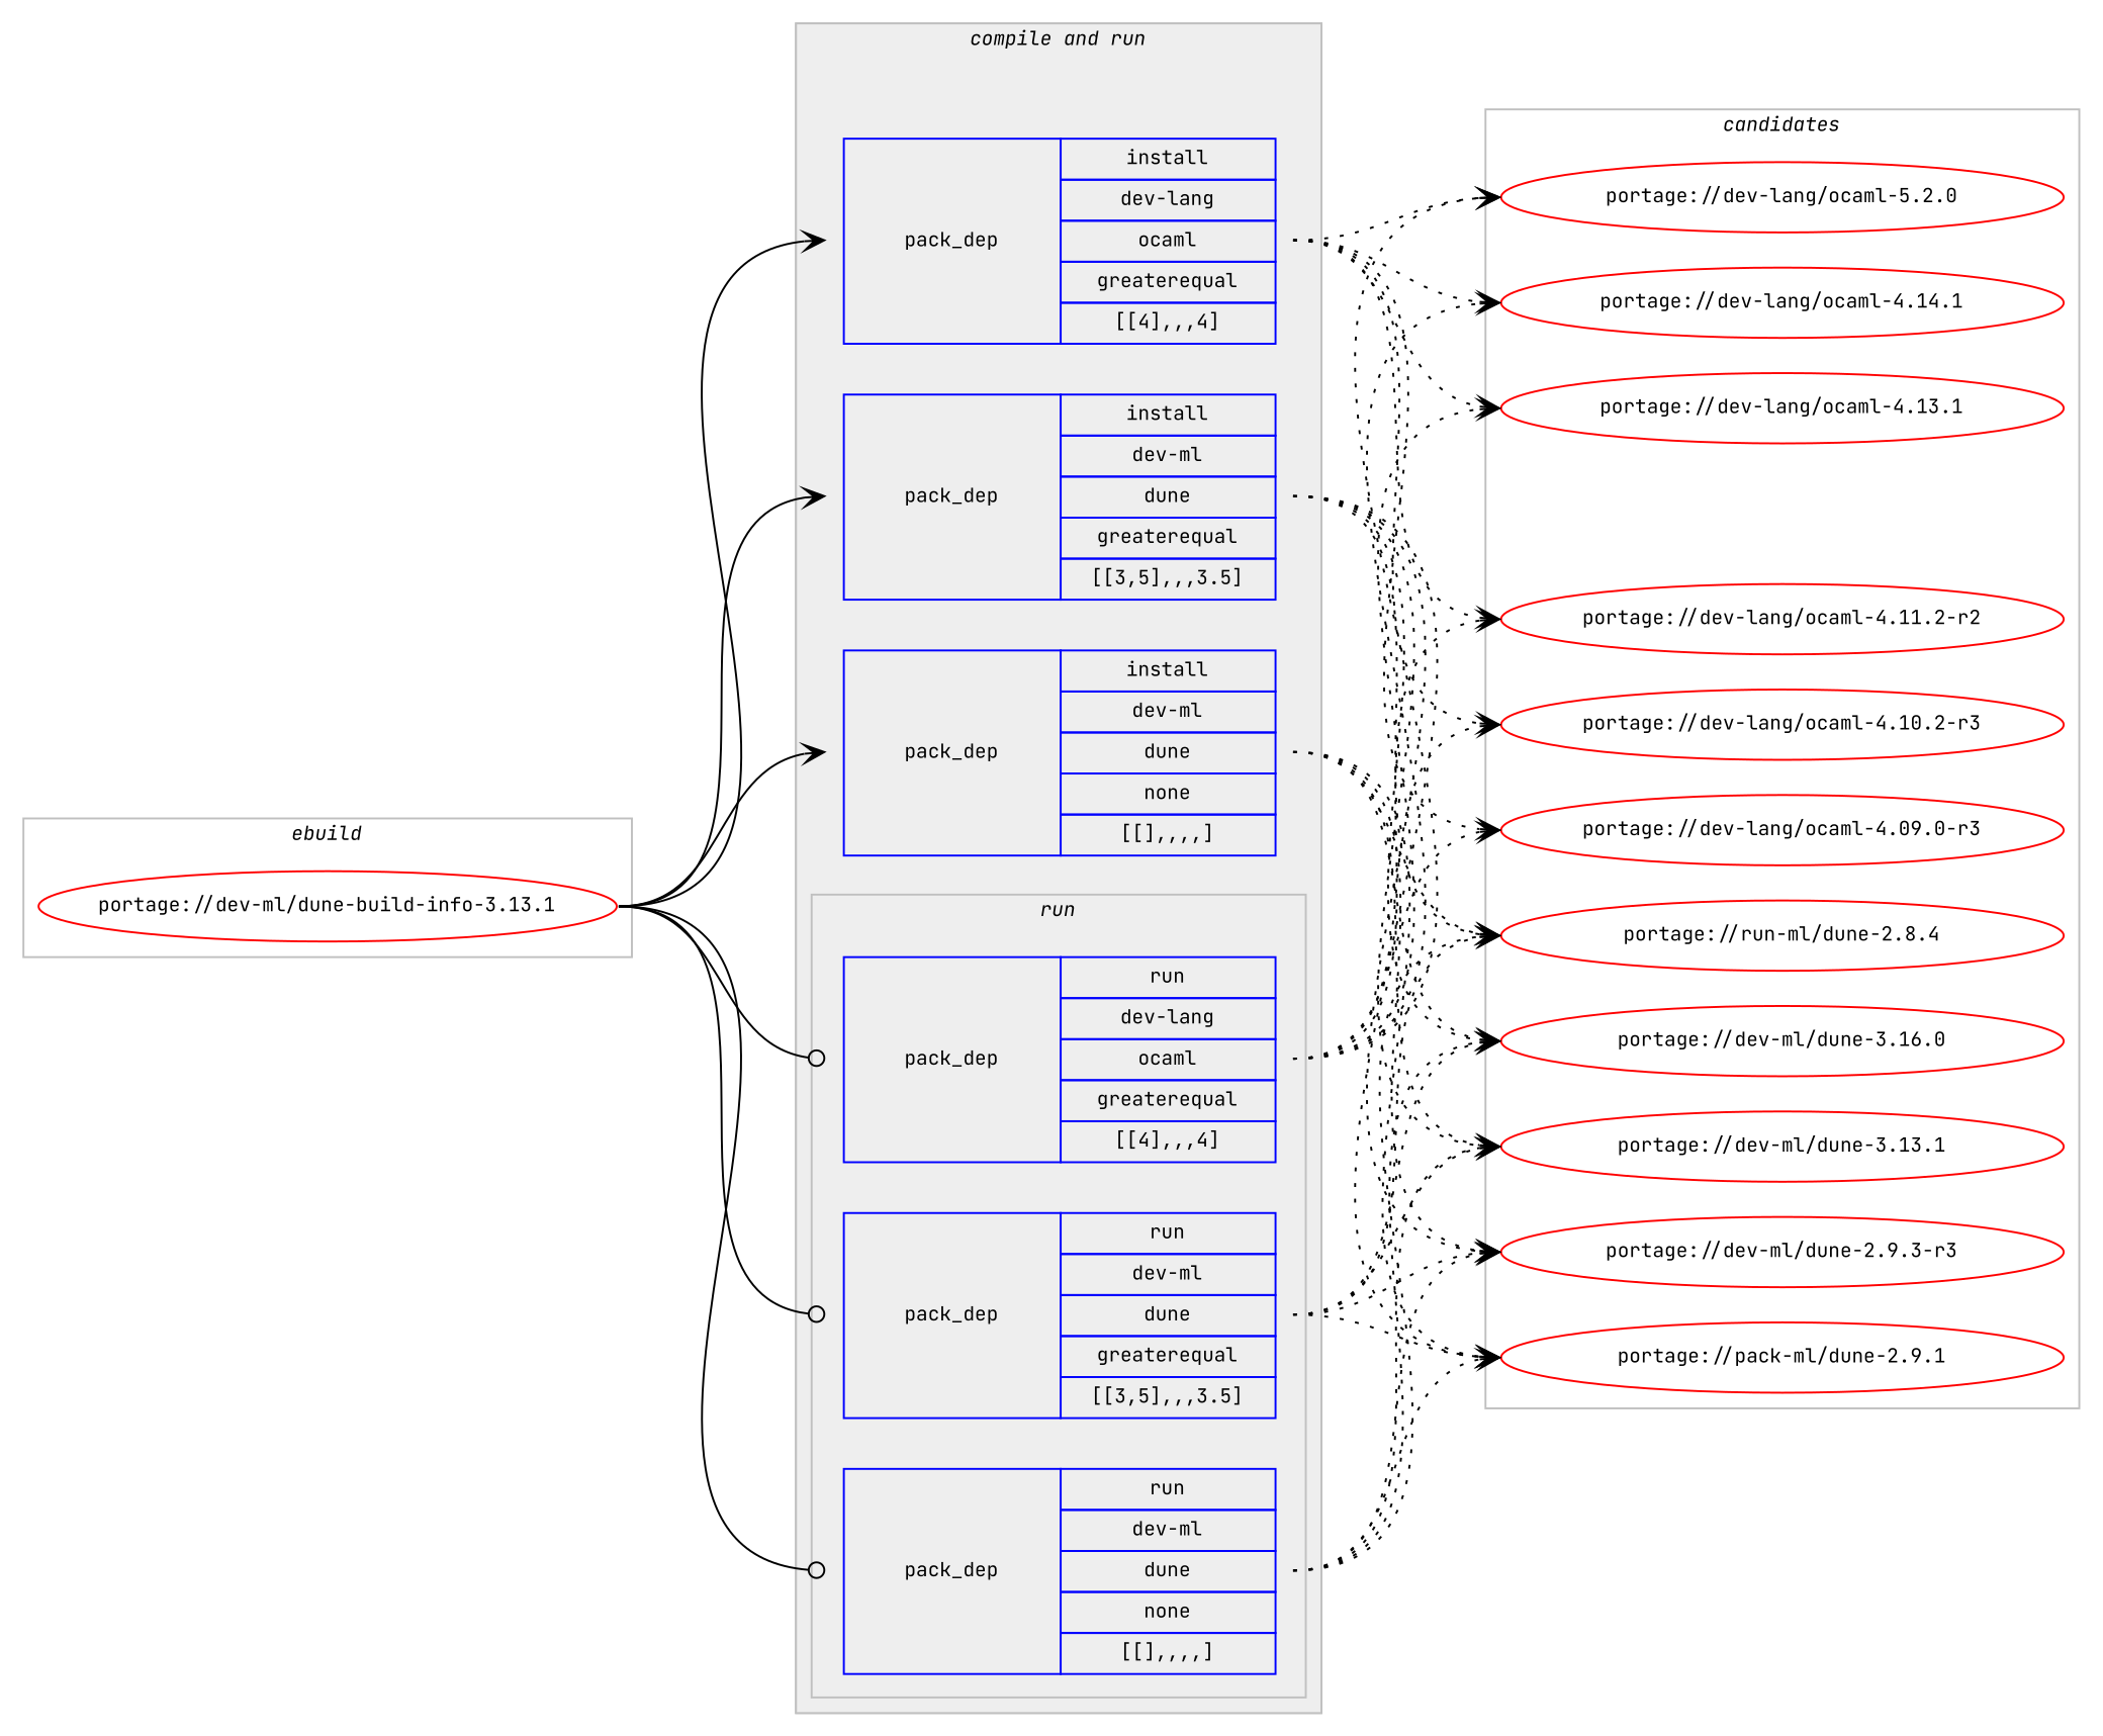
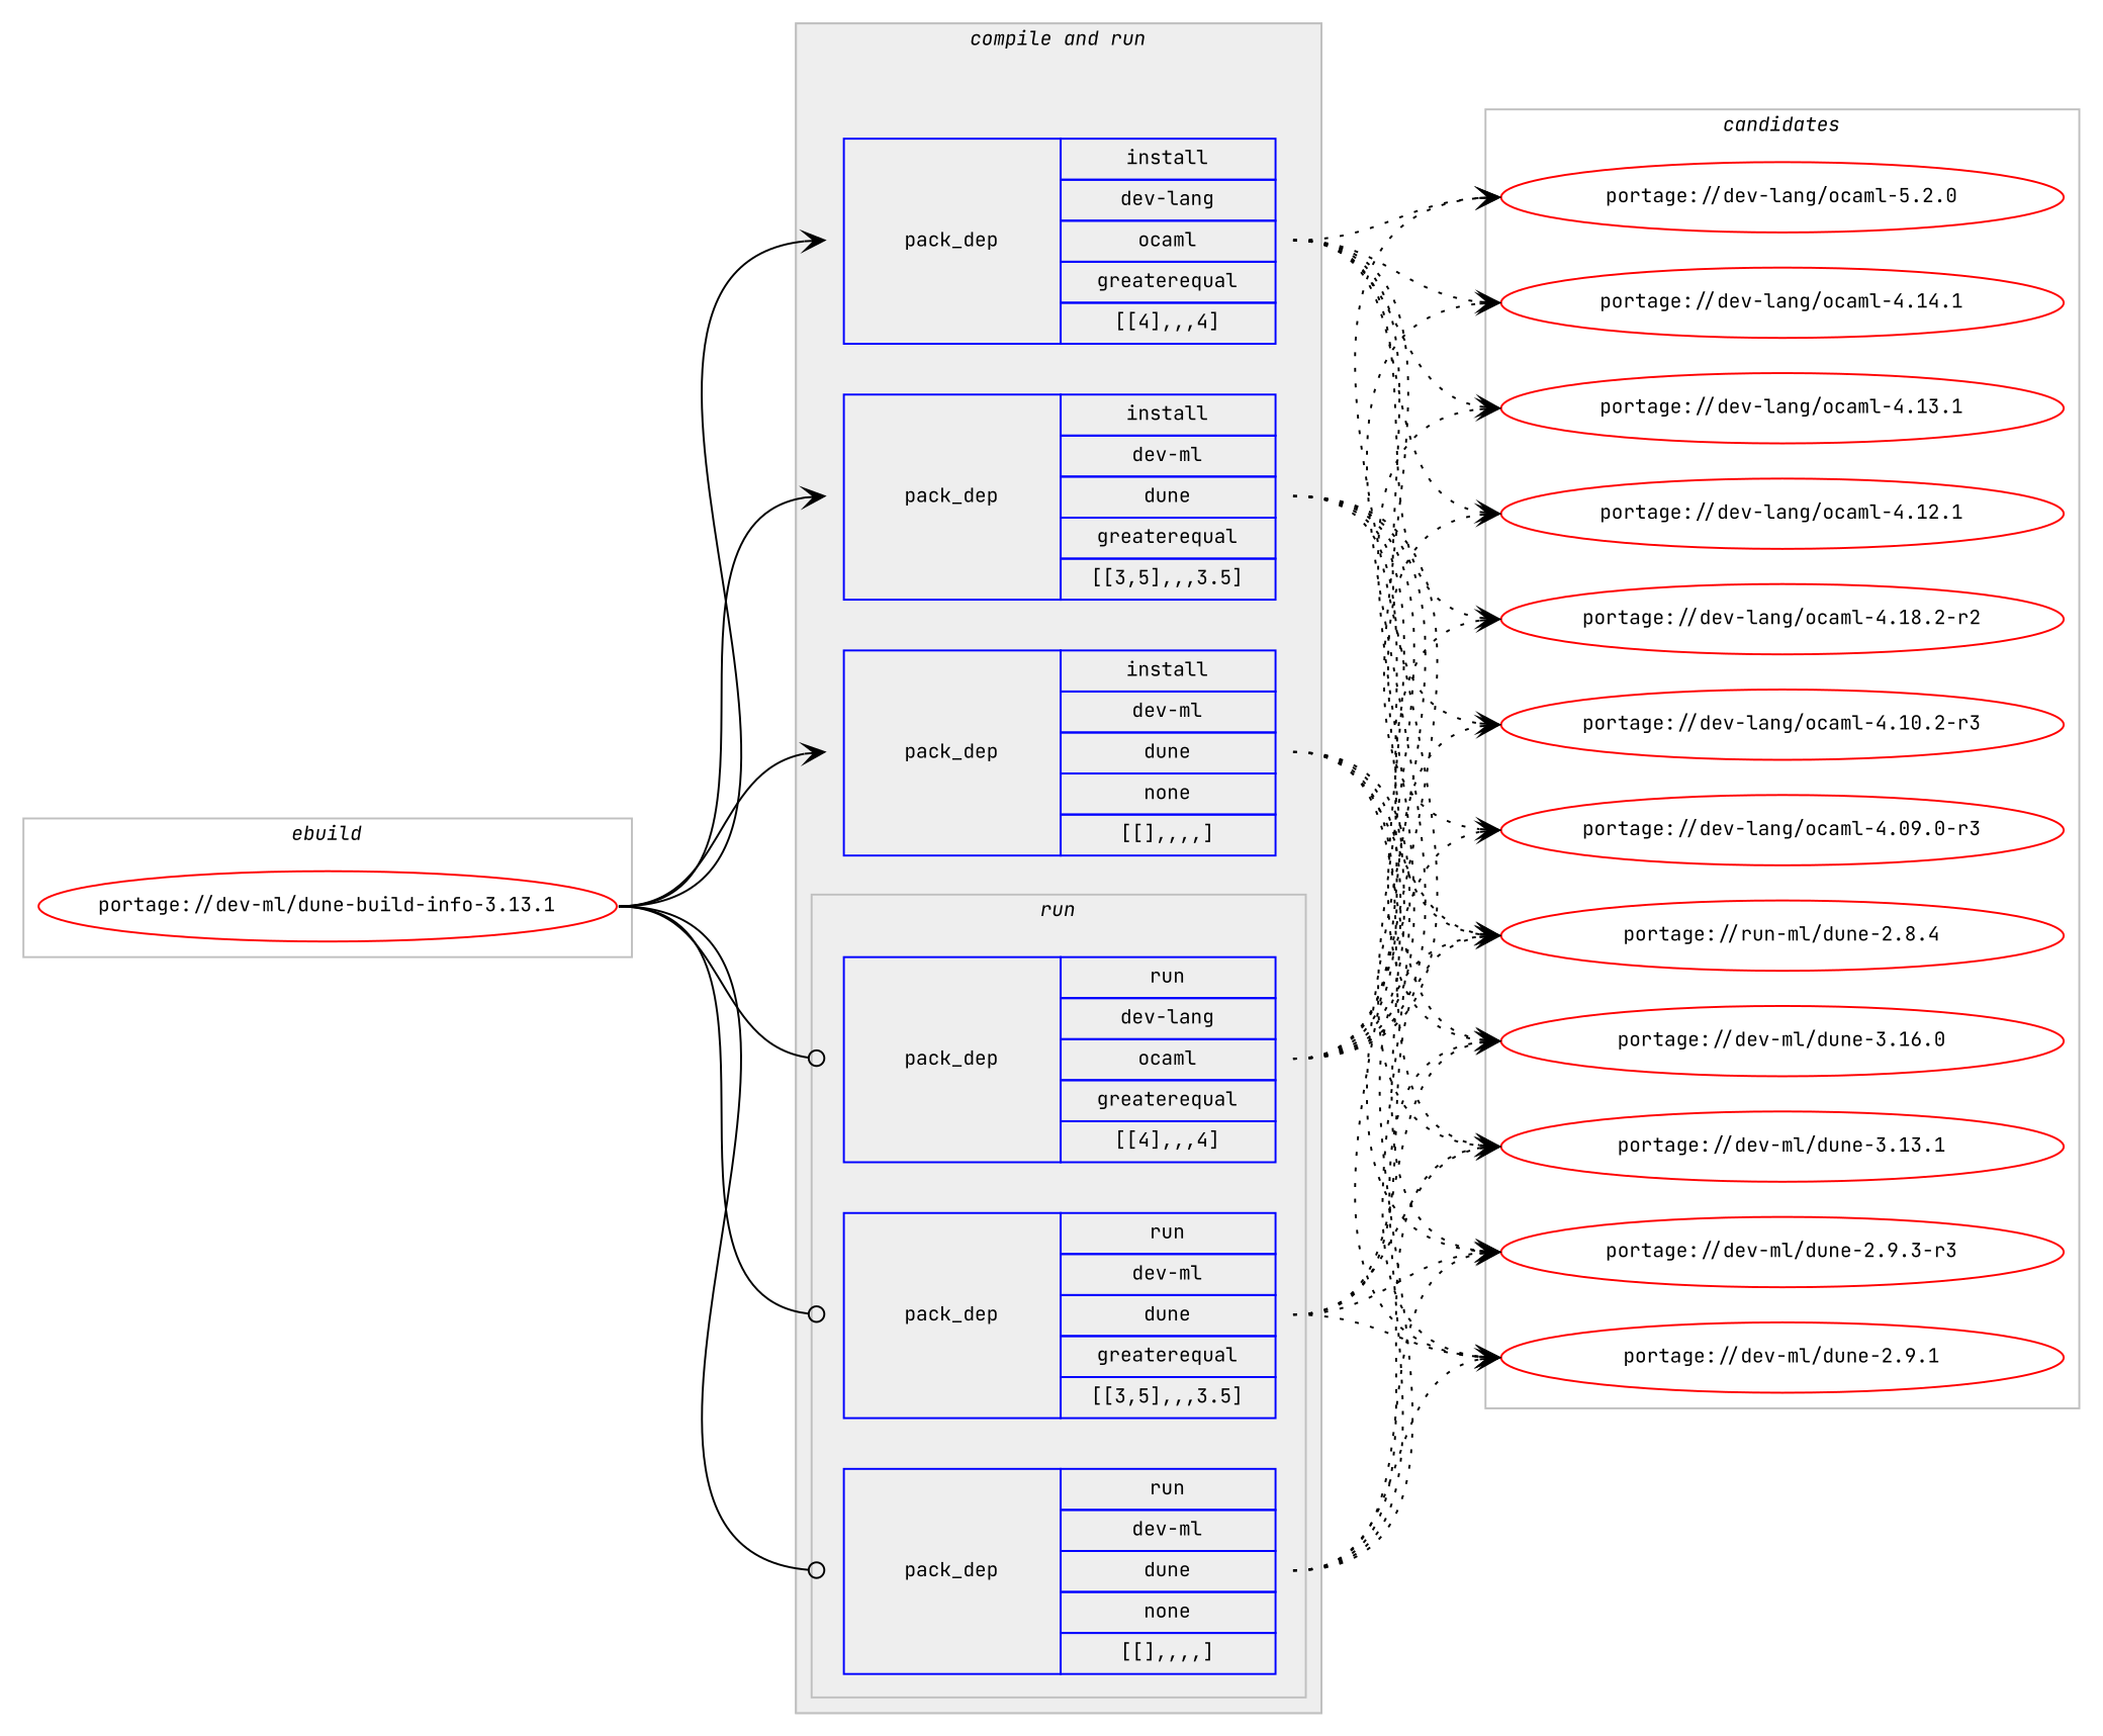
  digraph {
    compound=true
    concentrate=true
    fontname="JetBrains Mono"
    fontsize=10
    newrank=true
    rankdir=LR
    ranksep=1.5
    node [color=red fontname="JetBrains Mono" fontsize=10]
    edge [arrowhead=vee fontname="JetBrains Mono" headport=w style=dotted tailport=e weight=100]
    n1 [label="portage://dev-ml/dune-build-info-3.13.1" width=4]
    n2 [color=blue label=<<TABLE BORDER="0" CELLBORDER="1" CELLSPACING="0" CELLPADDING="4" WIDTH="220"><TR><TD ROWSPAN="6" CELLPADDING="30">pack_dep</TD></TR><TR><TD WIDTH="110">install</TD></TR><TR><TD>dev-lang</TD></TR><TR><TD>ocaml</TD></TR><TR><TD>greaterequal</TD></TR><TR><TD>[[4],,,4]</TD></TR></TABLE>> shape=none]
    n3 [color=blue label=<<TABLE BORDER="0" CELLBORDER="1" CELLSPACING="0" CELLPADDING="4" WIDTH="220"><TR><TD ROWSPAN="6" CELLPADDING="30">pack_dep</TD></TR><TR><TD WIDTH="110">install</TD></TR><TR><TD>dev-ml</TD></TR><TR><TD>dune</TD></TR><TR><TD>greaterequal</TD></TR><TR><TD>[[3,5],,,3.5]</TD></TR></TABLE>> shape=none]
    n4 [color=blue label=<<TABLE BORDER="0" CELLBORDER="1" CELLSPACING="0" CELLPADDING="4" WIDTH="220"><TR><TD ROWSPAN="6" CELLPADDING="30">pack_dep</TD></TR><TR><TD WIDTH="110">install</TD></TR><TR><TD>dev-ml</TD></TR><TR><TD>dune</TD></TR><TR><TD>none</TD></TR><TR><TD>[[],,,,]</TD></TR></TABLE>> shape=none]
    n5 [color=blue label=<<TABLE BORDER="0" CELLBORDER="1" CELLSPACING="0" CELLPADDING="4" WIDTH="220"><TR><TD ROWSPAN="6" CELLPADDING="30">pack_dep</TD></TR><TR><TD WIDTH="110">run</TD></TR><TR><TD>dev-lang</TD></TR><TR><TD>ocaml</TD></TR><TR><TD>greaterequal</TD></TR><TR><TD>[[4],,,4]</TD></TR></TABLE>> shape=none]
    n6 [color=blue label=<<TABLE BORDER="0" CELLBORDER="1" CELLSPACING="0" CELLPADDING="4" WIDTH="220"><TR><TD ROWSPAN="6" CELLPADDING="30">pack_dep</TD></TR><TR><TD WIDTH="110">run</TD></TR><TR><TD>dev-ml</TD></TR><TR><TD>dune</TD></TR><TR><TD>greaterequal</TD></TR><TR><TD>[[3,5],,,3.5]</TD></TR></TABLE>> shape=none]
    n7 [color=blue label=<<TABLE BORDER="0" CELLBORDER="1" CELLSPACING="0" CELLPADDING="4" WIDTH="220"><TR><TD ROWSPAN="6" CELLPADDING="30">pack_dep</TD></TR><TR><TD WIDTH="110">run</TD></TR><TR><TD>dev-ml</TD></TR><TR><TD>dune</TD></TR><TR><TD>none</TD></TR><TR><TD>[[],,,,]</TD></TR></TABLE>> shape=none]
    n8 [label="portage://dev-lang/ocaml-5.2.0" width=4]
    n9 [label="portage://dev-lang/ocaml-4.14.1" width=4]
    n10 [label="portage://dev-lang/ocaml-4.13.1" width=4]
-   n12 [label="portage://dev-lang/ocaml-4.11.2-r2" width=4]
+   n11 [label="portage://dev-lang/ocaml-4.12.1" width=4]
+   n12 [label="portage://dev-lang/ocaml-4.18.2-r2" width=4]
    n13 [label="portage://dev-lang/ocaml-4.10.2-r3" width=4]
    n14 [label="portage://dev-lang/ocaml-4.09.0-r3" width=4]
    n15 [label="portage://dev-ml/dune-3.16.0" width=4]
    n16 [label="portage://dev-ml/dune-3.13.1" width=4]
    n17 [label="portage://dev-ml/dune-2.9.3-r3" width=4]
-   n18 [label="portage://pack-ml/dune-2.9.1" width=4]
+   n18 [label="portage://dev-ml/dune-2.9.1" width=4]
    n19 [label="portage://run-ml/dune-2.8.4" width=4]
    subgraph cluster_1 {
      color=gray
      label=<<i>ebuild</i>>
      n1
    }
    subgraph cluster_2 {
      color=gray
      label=<<i>dependencies</i>>
      subgraph cluster_3 {
        color=gray
        fillcolor="#eeeeee"
        label=<<i>compile</i>>
        style=filled
        subgraph sub_4 {
          color=gray
          fillcolor="#eeeeee"
          label=<<i>compile</i>>
          style=filled
          n2
        }
        subgraph sub_5 {
          color=gray
          fillcolor="#eeeeee"
          label=<<i>compile</i>>
          style=filled
          n3
        }
        subgraph sub_6 {
          color=gray
          fillcolor="#eeeeee"
          label=<<i>compile</i>>
          style=filled
          n4
        }
      }
      subgraph cluster_7 {
        color=gray
        fillcolor="#eeeeee"
        label=<<i>compile and run</i>>
        style=filled
      }
      subgraph cluster_8 {
        color=gray
        fillcolor="#eeeeee"
        label=<<i>run</i>>
        style=filled
        subgraph sub_9 {
          color=gray
          fillcolor="#eeeeee"
          label=<<i>run</i>>
          style=filled
          n5
        }
        subgraph sub_10 {
          color=gray
          fillcolor="#eeeeee"
          label=<<i>run</i>>
          style=filled
          n6
        }
        subgraph sub_11 {
          color=gray
          fillcolor="#eeeeee"
          label=<<i>run</i>>
          style=filled
          n7
        }
      }
    }
    subgraph cluster_12 {
      color=gray
      label=<<i>candidates</i>>
      rank=same
      subgraph sub_13 {
        color=black
        label=<<i>candidates</i>>
        nodesep=1
        rank=same
        n8
        n9
        n10
+       n11
        n12
        n13
        n14
      }
      subgraph sub_14 {
        color=black
        label=<<i>candidates</i>>
        nodesep=1
        rank=same
        n15
        n16
        n17
        n18
        n19
      }
      subgraph sub_15 {
        color=black
        label=<<i>candidates</i>>
        nodesep=1
        rank=same
        n15
        n16
        n17
        n18
        n19
      }
      subgraph sub_16 {
        color=black
        label=<<i>candidates</i>>
        nodesep=1
        rank=same
        n8
        n9
        n10
+       n11
        n12
        n13
        n14
      }
      subgraph sub_17 {
        color=black
        label=<<i>candidates</i>>
        nodesep=1
        rank=same
        n15
        n16
        n17
        n18
        n19
      }
      subgraph sub_18 {
        color=black
        label=<<i>candidates</i>>
        nodesep=1
        rank=same
        n15
        n16
        n17
        n18
        n19
      }
    }
    n1 -> n2 [style=solid weight=20]
    n1 -> n3 [style=solid weight=20]
    n1 -> n4 [style=solid weight=20]
    n1 -> n5 [arrowhead=odot style=solid weight=20]
    n1 -> n6 [arrowhead=odot style=solid weight=20]
    n1 -> n7 [arrowhead=odot style=solid weight=20]
    n2 -> n8
    n2 -> n9
    n2 -> n10
+   n2 -> n11
    n2 -> n12
    n2 -> n13
    n2 -> n14
    n3 -> n15
    n3 -> n16
    n3 -> n17
    n3 -> n18
    n3 -> n19
    n4 -> n15
    n4 -> n16
    n4 -> n17
    n4 -> n18
    n4 -> n19
    n5 -> n8
    n5 -> n9
    n5 -> n10
+   n5 -> n11
    n5 -> n12
    n5 -> n13
    n5 -> n14
    n6 -> n15
    n6 -> n16
    n6 -> n17
    n6 -> n18
    n6 -> n19
    n7 -> n15
    n7 -> n16
    n7 -> n17
    n7 -> n18
    n7 -> n19
  }
